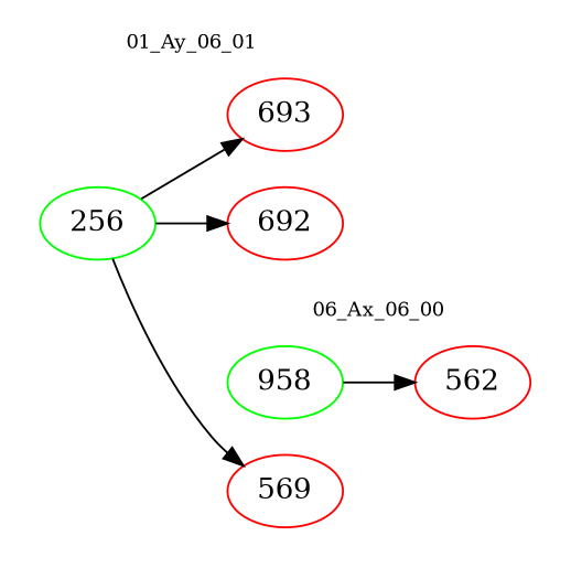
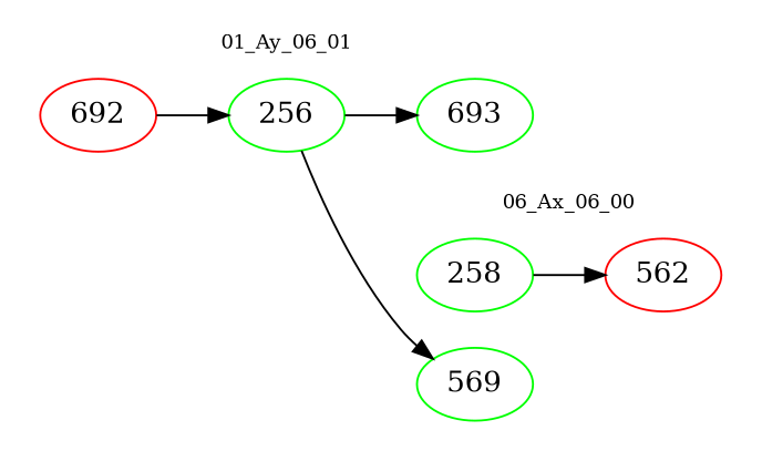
  digraph {
    rankdir=LR
    node [color=red]
    edge [color=black]
    n1 [color=green label=256]
    n2 [label=692]
-   n3 [label=693]
-   n4 [color=green label=958]
+   n3 [color=green label=693]
+   n4 [color=green label=258]
    n5 [label=562]
-   n6 [label=569]
+   n6 [color=green label=569]
    subgraph cluster_1 {
      color=white
      fontsize=10
      label="01_Ay_06_01"
      n1
      n2
      n3
    }
    subgraph cluster_2 {
      color=white
      fontsize=10
      label="06_Ax_06_00"
      n4
      n5
      n6
    }
-   n1 -> n2
+   n2 -> n1
    n1 -> n3
    n1 -> n6
    n4 -> n5
  }
